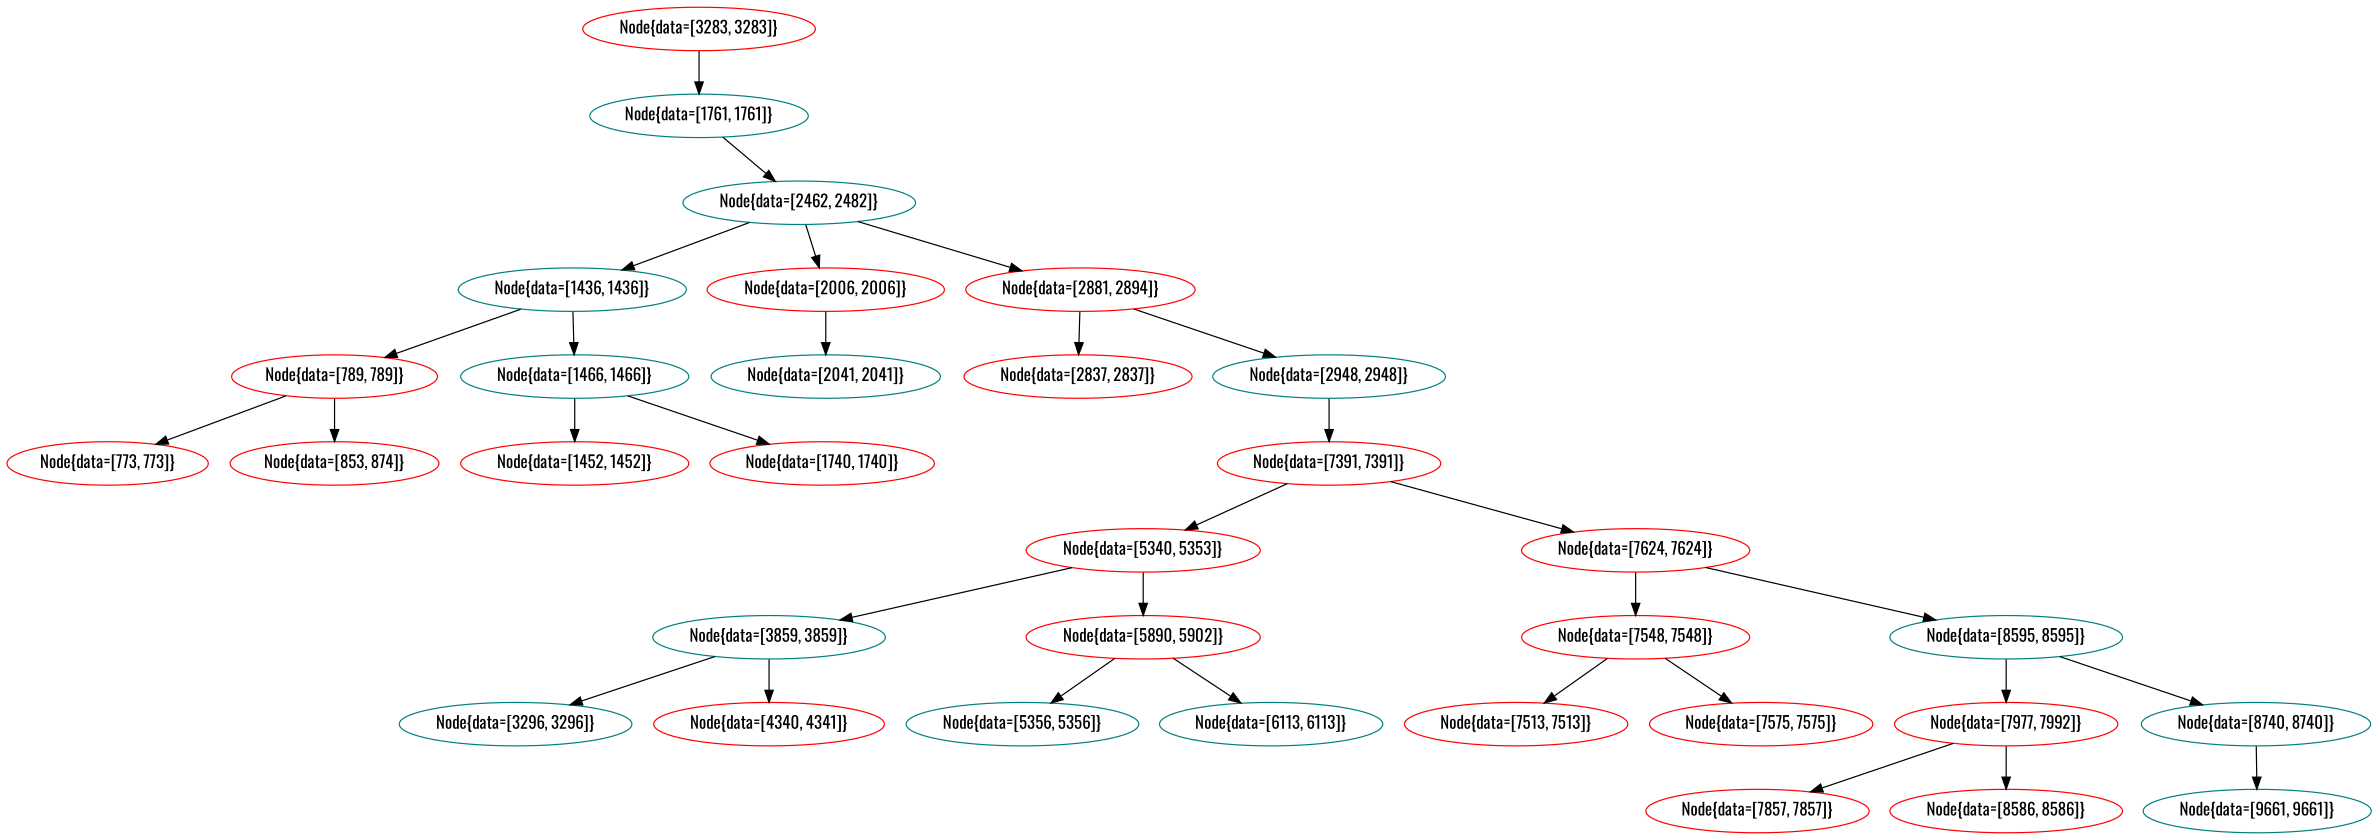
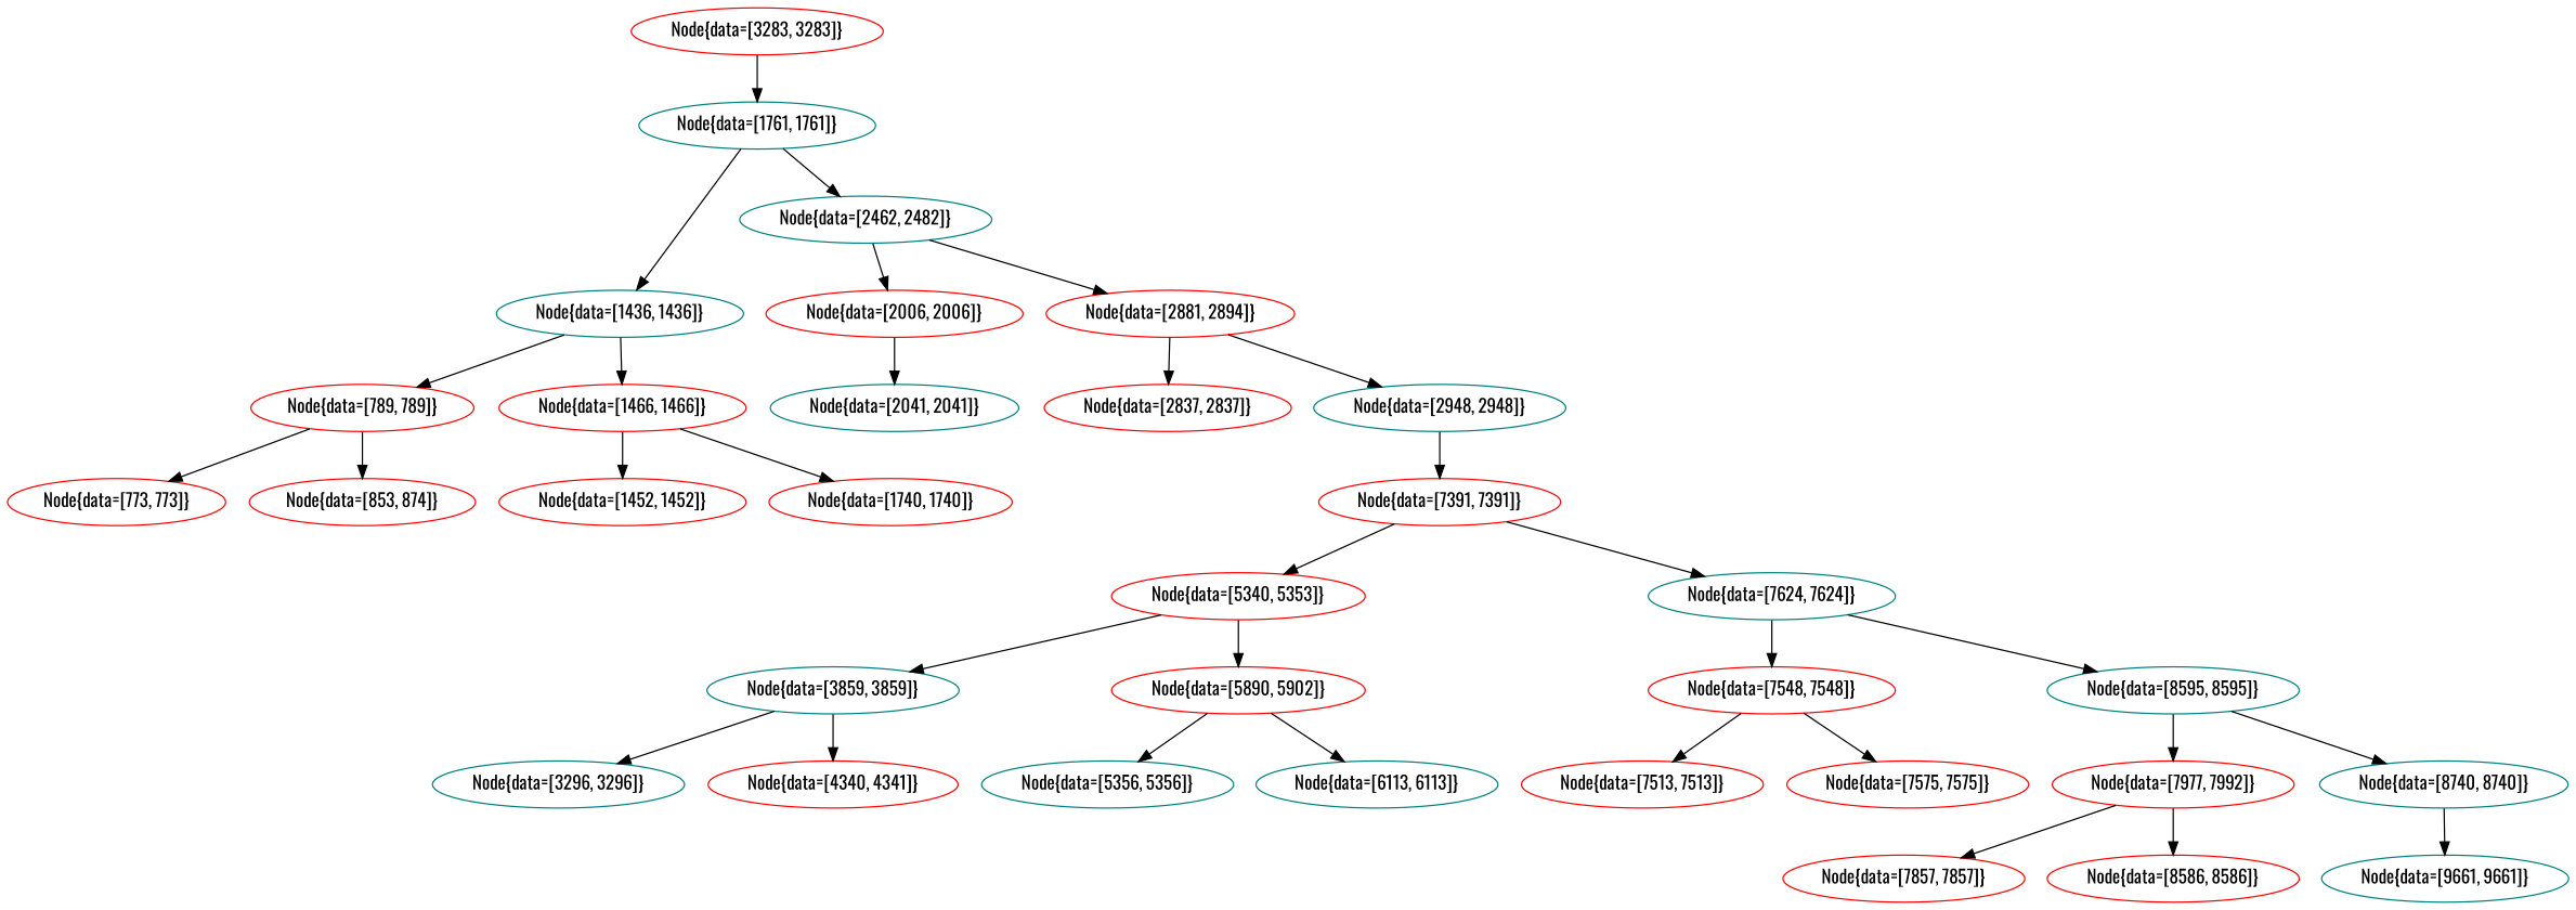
  digraph {
    fontname=Oswald
    node [color=red fontname=Oswald]
    edge [fontname=Oswald]
    n1 [label="Node{data=[3283, 3283]}"]
    n2 [color=teal label="Node{data=[1761, 1761]}"]
    n3 [color=teal label="Node{data=[1436, 1436]}"]
    n4 [color=teal label="Node{data=[2462, 2482]}"]
    n5 [label="Node{data=[7391, 7391]}"]
    n6 [label="Node{data=[5340, 5353]}"]
-   n7 [label="Node{data=[7624, 7624]}"]
+   n7 [color=teal label="Node{data=[7624, 7624]}"]
    n8 [label="Node{data=[789, 789]}"]
-   n9 [color=teal label="Node{data=[1466, 1466]}"]
+   n9 [label="Node{data=[1466, 1466]}"]
    n10 [label="Node{data=[2006, 2006]}"]
    n11 [label="Node{data=[2881, 2894]}"]
    n12 [label="Node{data=[773, 773]}"]
    n13 [label="Node{data=[853, 874]}"]
    n14 [label="Node{data=[1452, 1452]}"]
    n15 [label="Node{data=[1740, 1740]}"]
    n16 [color=teal label="Node{data=[2041, 2041]}"]
    n17 [label="Node{data=[2837, 2837]}"]
    n18 [color=teal label="Node{data=[2948, 2948]}"]
    n19 [color=teal label="Node{data=[3859, 3859]}"]
    n20 [label="Node{data=[5890, 5902]}"]
    n21 [label="Node{data=[7548, 7548]}"]
    n22 [color=teal label="Node{data=[8595, 8595]}"]
    n23 [color=teal label="Node{data=[3296, 3296]}"]
    n24 [label="Node{data=[4340, 4341]}"]
    n25 [color=teal label="Node{data=[5356, 5356]}"]
    n26 [color=teal label="Node{data=[6113, 6113]}"]
    n27 [label="Node{data=[7513, 7513]}"]
    n28 [label="Node{data=[7575, 7575]}"]
    n29 [label="Node{data=[7977, 7992]}"]
    n30 [color=teal label="Node{data=[8740, 8740]}"]
    n31 [label="Node{data=[7857, 7857]}"]
    n32 [label="Node{data=[8586, 8586]}"]
    n33 [color=teal label="Node{data=[9661, 9661]}"]
    n1 -> n2
-   n4 -> n3
+   n2 -> n3
    n2 -> n4
    n3 -> n8
    n3 -> n9
    n4 -> n10
    n4 -> n11
    n5 -> n6
    n5 -> n7
    n6 -> n19
    n6 -> n20
    n7 -> n21
    n7 -> n22
    n8 -> n12
    n8 -> n13
    n9 -> n14
    n9 -> n15
    n10 -> n16
    n11 -> n17
    n11 -> n18
    n18 -> n5
    n19 -> n23
    n19 -> n24
    n20 -> n25
    n20 -> n26
    n21 -> n27
    n21 -> n28
    n22 -> n29
    n22 -> n30
    n29 -> n31
    n29 -> n32
    n30 -> n33
  }
